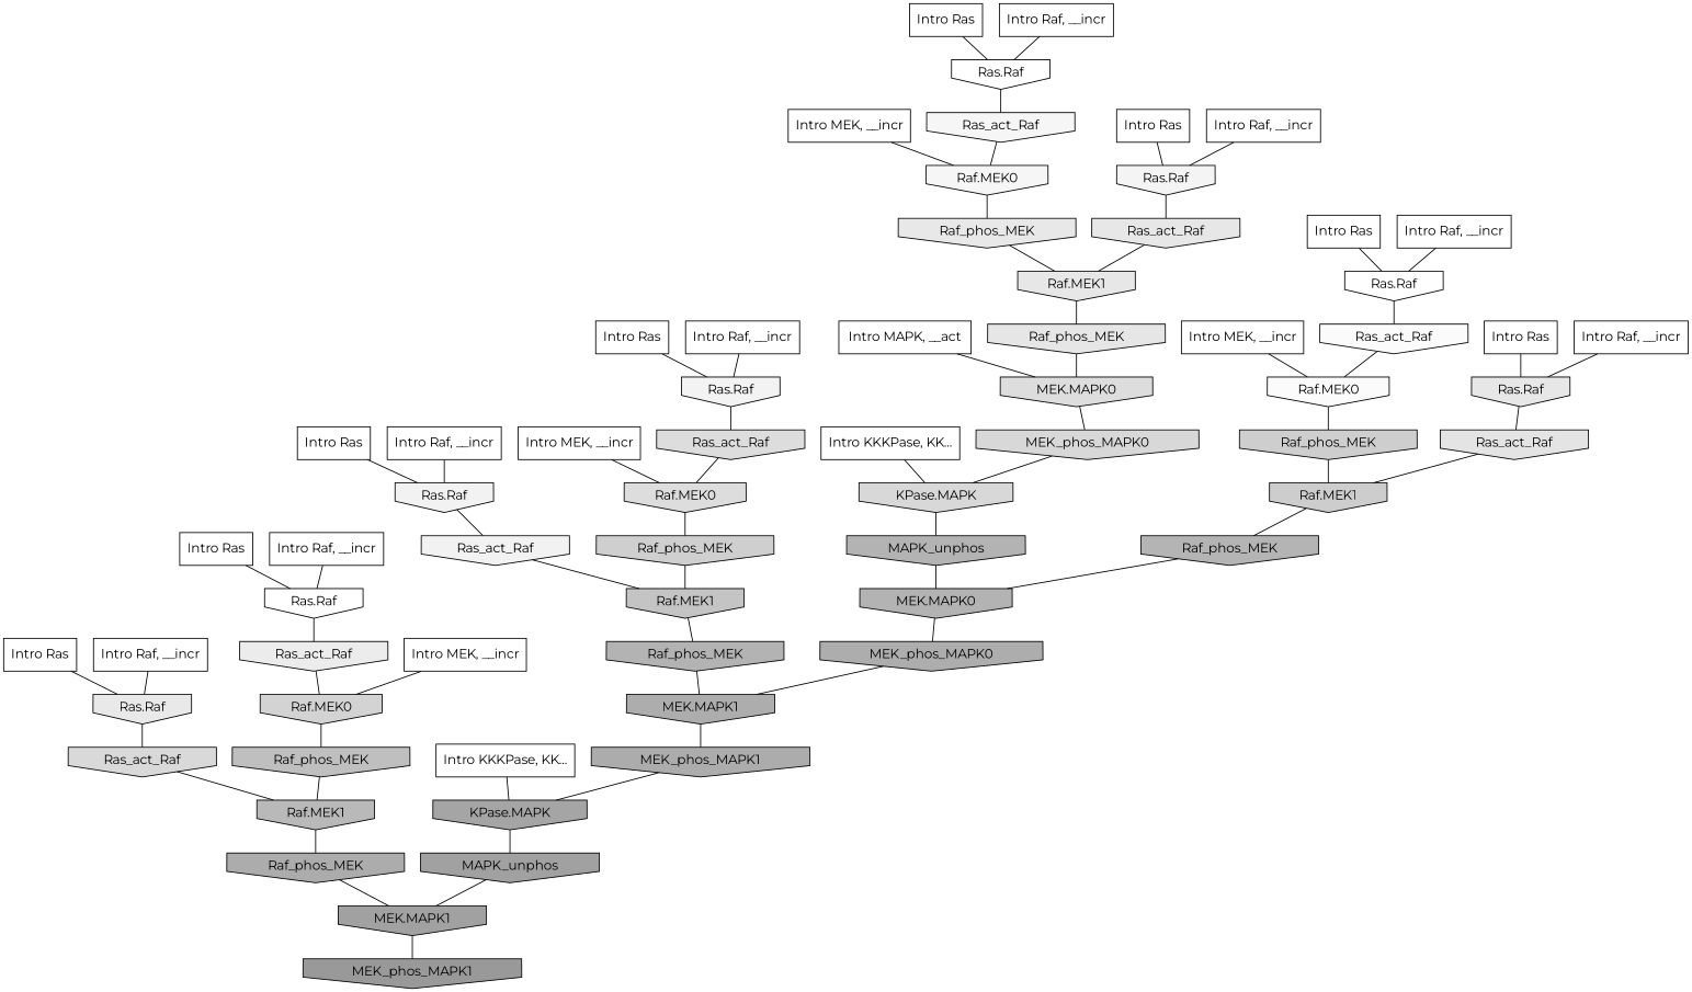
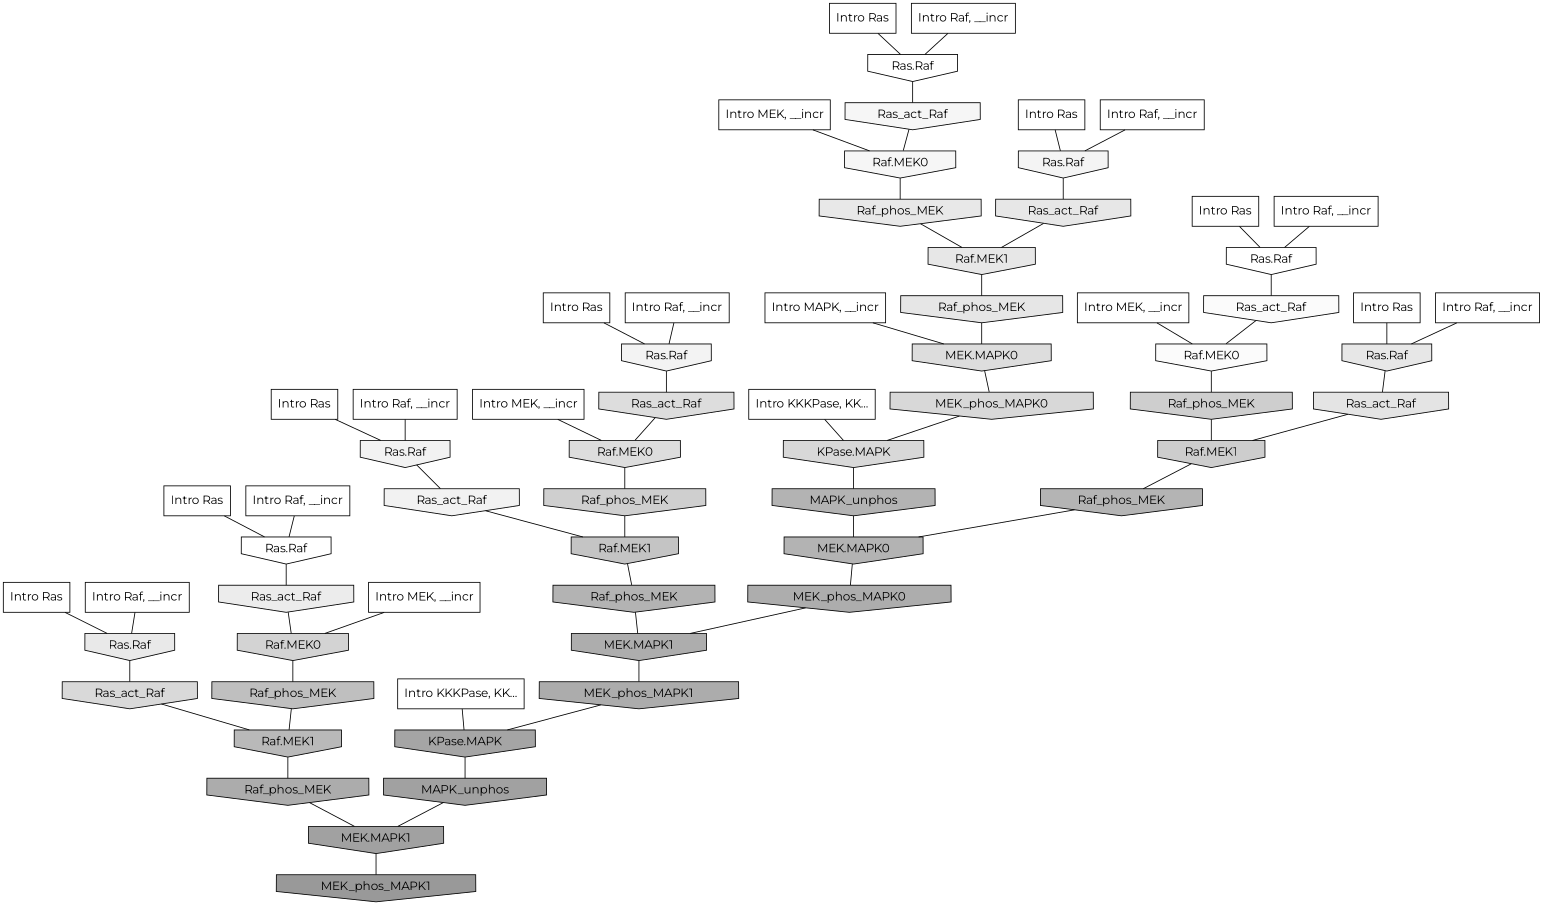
  digraph {
    rankdir=TB
    ranksep=0.30
    fontname=Montserrat
    node [fillcolor="0.000 0.000 1.000" fontname=Montserrat shape=invhouse style=filled]
    edge [color="0.000 0.000 0.000" dir=none fontname=Montserrat]
    n1 [label="Intro Ras" shape=rectangle]
    n2 [fillcolor="0.000 0.000 0.949" label="Ras.Raf"]
    n3 [label="Intro Ras" shape=rectangle]
    n4 [fillcolor="0.000 0.000 0.954" label="Ras.Raf"]
    n5 [label="Intro Ras" shape=rectangle]
    n6 [fillcolor="0.000 0.000 0.905" label="Ras.Raf"]
    n7 [label="Intro Ras" shape=rectangle]
    n8 [fillcolor="0.000 0.000 0.912" label="Ras.Raf"]
    n9 [label="Intro Ras" shape=rectangle]
    n10 [label="Ras.Raf"]
    n11 [label="Intro Ras" shape=rectangle]
    n12 [label="Ras.Raf"]
    n13 [label="Intro Ras" shape=rectangle]
    n14 [fillcolor="0.000 0.000 0.953" label="Ras.Raf"]
    n15 [label="Intro Ras" shape=rectangle]
    n16 [label="Ras.Raf"]
    n17 [label="Intro Raf, __incr" shape=rectangle]
    n18 [label="Intro Raf, __incr" shape=rectangle]
    n19 [label="Intro Raf, __incr" shape=rectangle]
    n20 [label="Intro Raf, __incr" shape=rectangle]
    n21 [label="Intro Raf, __incr" shape=rectangle]
    n22 [label="Intro Raf, __incr" shape=rectangle]
    n23 [label="Intro Raf, __incr" shape=rectangle]
    n24 [label="Intro Raf, __incr" shape=rectangle]
    n25 [label="Intro MEK, __incr" shape=rectangle]
    n26 [fillcolor="0.000 0.000 0.864" label="Raf.MEK0"]
    n27 [label="Intro MEK, __incr" shape=rectangle]
    n28 [fillcolor="0.000 0.000 0.964" label="Raf.MEK0"]
    n29 [label="Intro MEK, __incr" shape=rectangle]
    n30 [fillcolor="0.000 0.000 0.825" label="Raf.MEK0"]
    n31 [label="Intro MEK, __incr" shape=rectangle]
    n32 [fillcolor="0.000 0.000 0.982" label="Raf.MEK0"]
-   n33 [label="Intro MAPK, __act" shape=rectangle]
+   n33 [label="Intro MAPK, __incr" shape=rectangle]
    n34 [fillcolor="0.000 0.000 0.865" label="MEK.MAPK0"]
    n35 [label="Intro KKKPase, KK..." shape=rectangle]
    n36 [fillcolor="0.000 0.000 0.844" label="KPase.MAPK"]
    n37 [label="Intro KKKPase, KK..." shape=rectangle]
    n38 [fillcolor="0.000 0.000 0.646" label="KPase.MAPK"]
    n39 [fillcolor="0.000 0.000 0.982" label=Ras_act_Raf]
    n40 [fillcolor="0.000 0.000 0.923" label=Ras_act_Raf]
    n41 [fillcolor="0.000 0.000 0.964" label=Ras_act_Raf]
    n42 [fillcolor="0.000 0.000 0.805" label=Raf_phos_MEK]
    n43 [fillcolor="0.000 0.000 0.909" label=Raf_phos_MEK]
    n44 [fillcolor="0.000 0.000 0.904" label=Ras_act_Raf]
    n45 [fillcolor="0.000 0.000 0.864" label=Ras_act_Raf]
    n46 [fillcolor="0.000 0.000 0.948" label=Ras_act_Raf]
    n47 [fillcolor="0.000 0.000 0.766" label="Raf.MEK1"]
    n48 [fillcolor="0.000 0.000 0.850" label=Ras_act_Raf]
    n49 [fillcolor="0.000 0.000 0.903" label="Raf.MEK1"]
    n50 [fillcolor="0.000 0.000 0.891" label=Ras_act_Raf]
    n51 [fillcolor="0.000 0.000 0.899" label=Raf_phos_MEK]
    n52 [fillcolor="0.000 0.000 0.801" label="Raf.MEK1"]
    n53 [fillcolor="0.000 0.000 0.845" label=MEK_phos_MAPK0]
    n54 [fillcolor="0.000 0.000 0.809" label=Raf_phos_MEK]
    n55 [fillcolor="0.000 0.000 0.726" label="Raf.MEK1"]
    n56 [fillcolor="0.000 0.000 0.701" label=MAPK_unphos]
    n57 [fillcolor="0.000 0.000 0.750" label=Raf_phos_MEK]
    n58 [fillcolor="0.000 0.000 0.705" label=Raf_phos_MEK]
    n59 [fillcolor="0.000 0.000 0.700" label=Raf_phos_MEK]
    n60 [fillcolor="0.000 0.000 0.673" label=Raf_phos_MEK]
    n61 [fillcolor="0.000 0.000 0.700" label="MEK.MAPK0"]
    n62 [fillcolor="0.000 0.000 0.677" label=MEK_phos_MAPK0]
    n63 [fillcolor="0.000 0.000 0.677" label="MEK.MAPK1"]
    n64 [fillcolor="0.000 0.000 0.675" label=MEK_phos_MAPK1]
    n65 [fillcolor="0.000 0.000 0.632" label="MEK.MAPK1"]
    n66 [fillcolor="0.000 0.000 0.632" label=MAPK_unphos]
    n67 [fillcolor="0.000 0.000 0.600" label=MEK_phos_MAPK1]
    n1 -> n2
    n2 -> n46
    n3 -> n4
    n4 -> n44
    n5 -> n6
    n6 -> n50
    n7 -> n8
    n8 -> n48
    n9 -> n10
    n10 -> n41
    n11 -> n12
    n12 -> n40
    n13 -> n14
    n14 -> n45
    n15 -> n16
    n16 -> n39
    n17 -> n4
    n18 -> n16
    n19 -> n10
    n20 -> n14
    n21 -> n12
    n22 -> n6
    n23 -> n2
    n24 -> n8
    n25 -> n26
    n26 -> n54
    n27 -> n28
    n28 -> n43
    n29 -> n30
    n30 -> n57
    n31 -> n32
    n32 -> n42
    n33 -> n34
    n34 -> n53
    n35 -> n36
    n36 -> n56
    n37 -> n38
    n38 -> n66
    n39 -> n32
    n40 -> n30
    n41 -> n28
    n42 -> n52
    n43 -> n49
    n44 -> n49
    n45 -> n26
    n46 -> n47
    n47 -> n59
    n48 -> n55
    n49 -> n51
    n50 -> n52
    n51 -> n34
    n52 -> n58
    n53 -> n36
    n54 -> n47
    n55 -> n60
    n56 -> n61
    n57 -> n55
    n58 -> n61
    n59 -> n63
    n60 -> n65
    n61 -> n62
    n62 -> n63
    n63 -> n64
    n64 -> n38
    n65 -> n67
    n66 -> n65
  }
